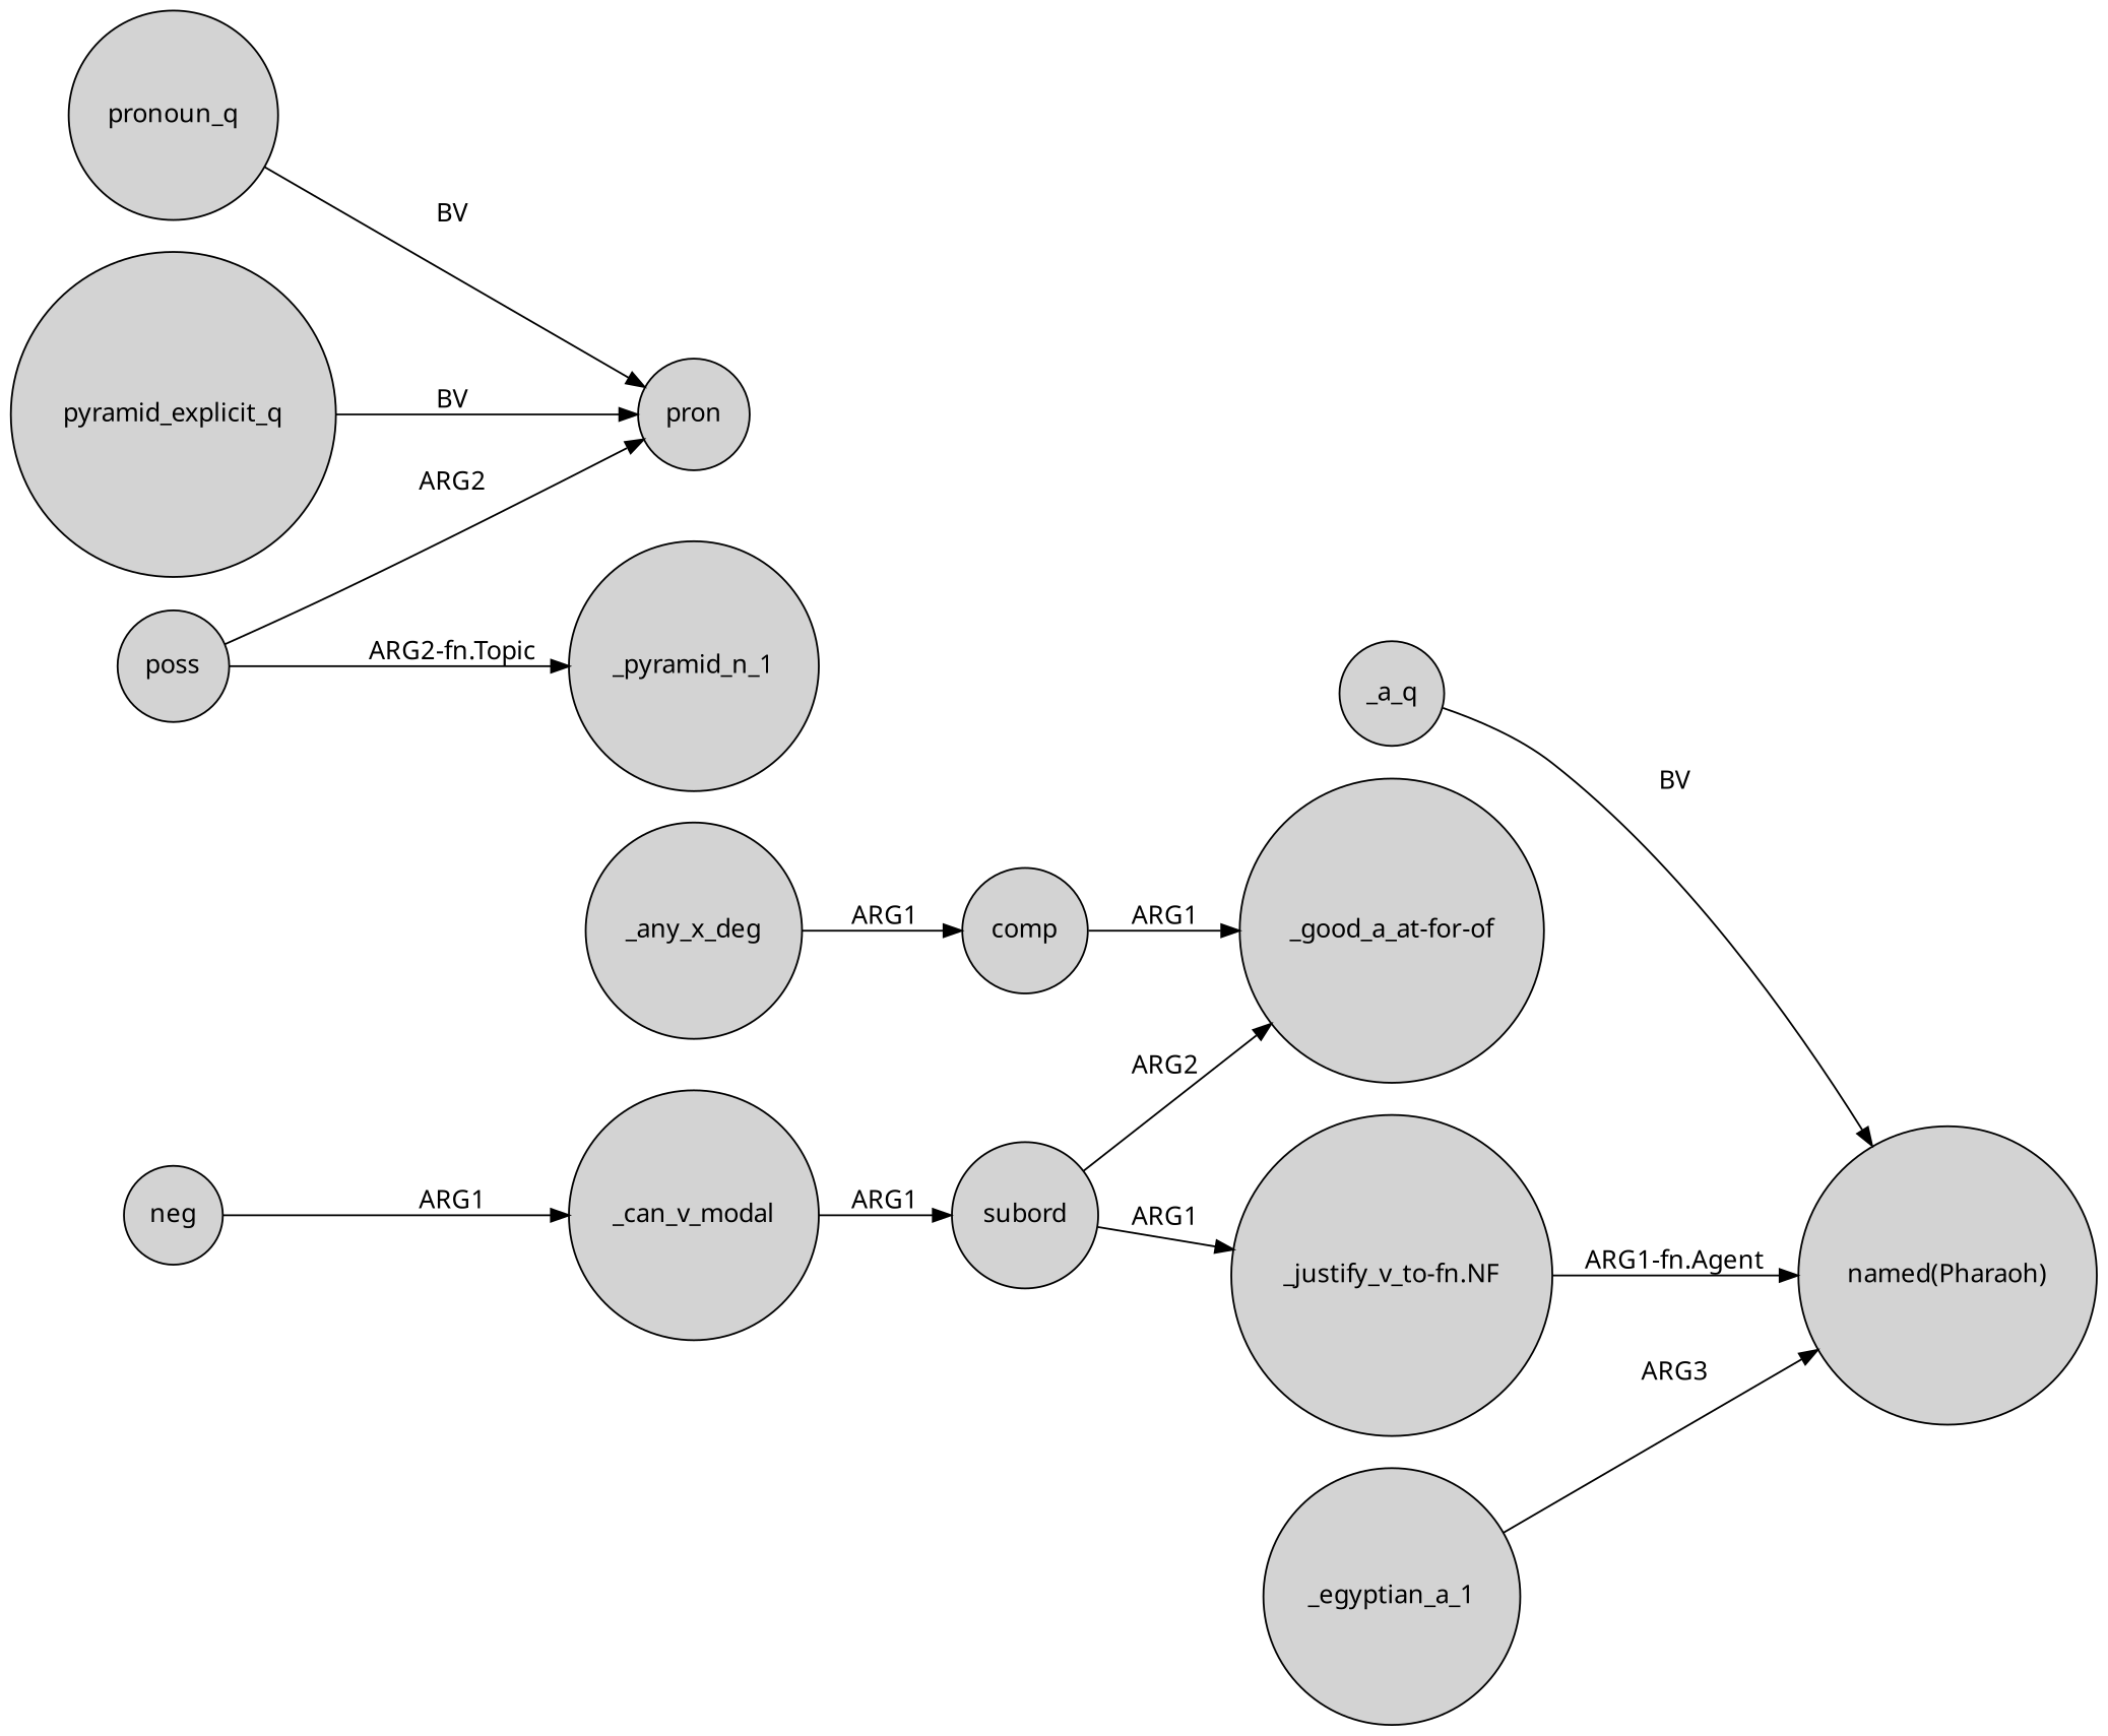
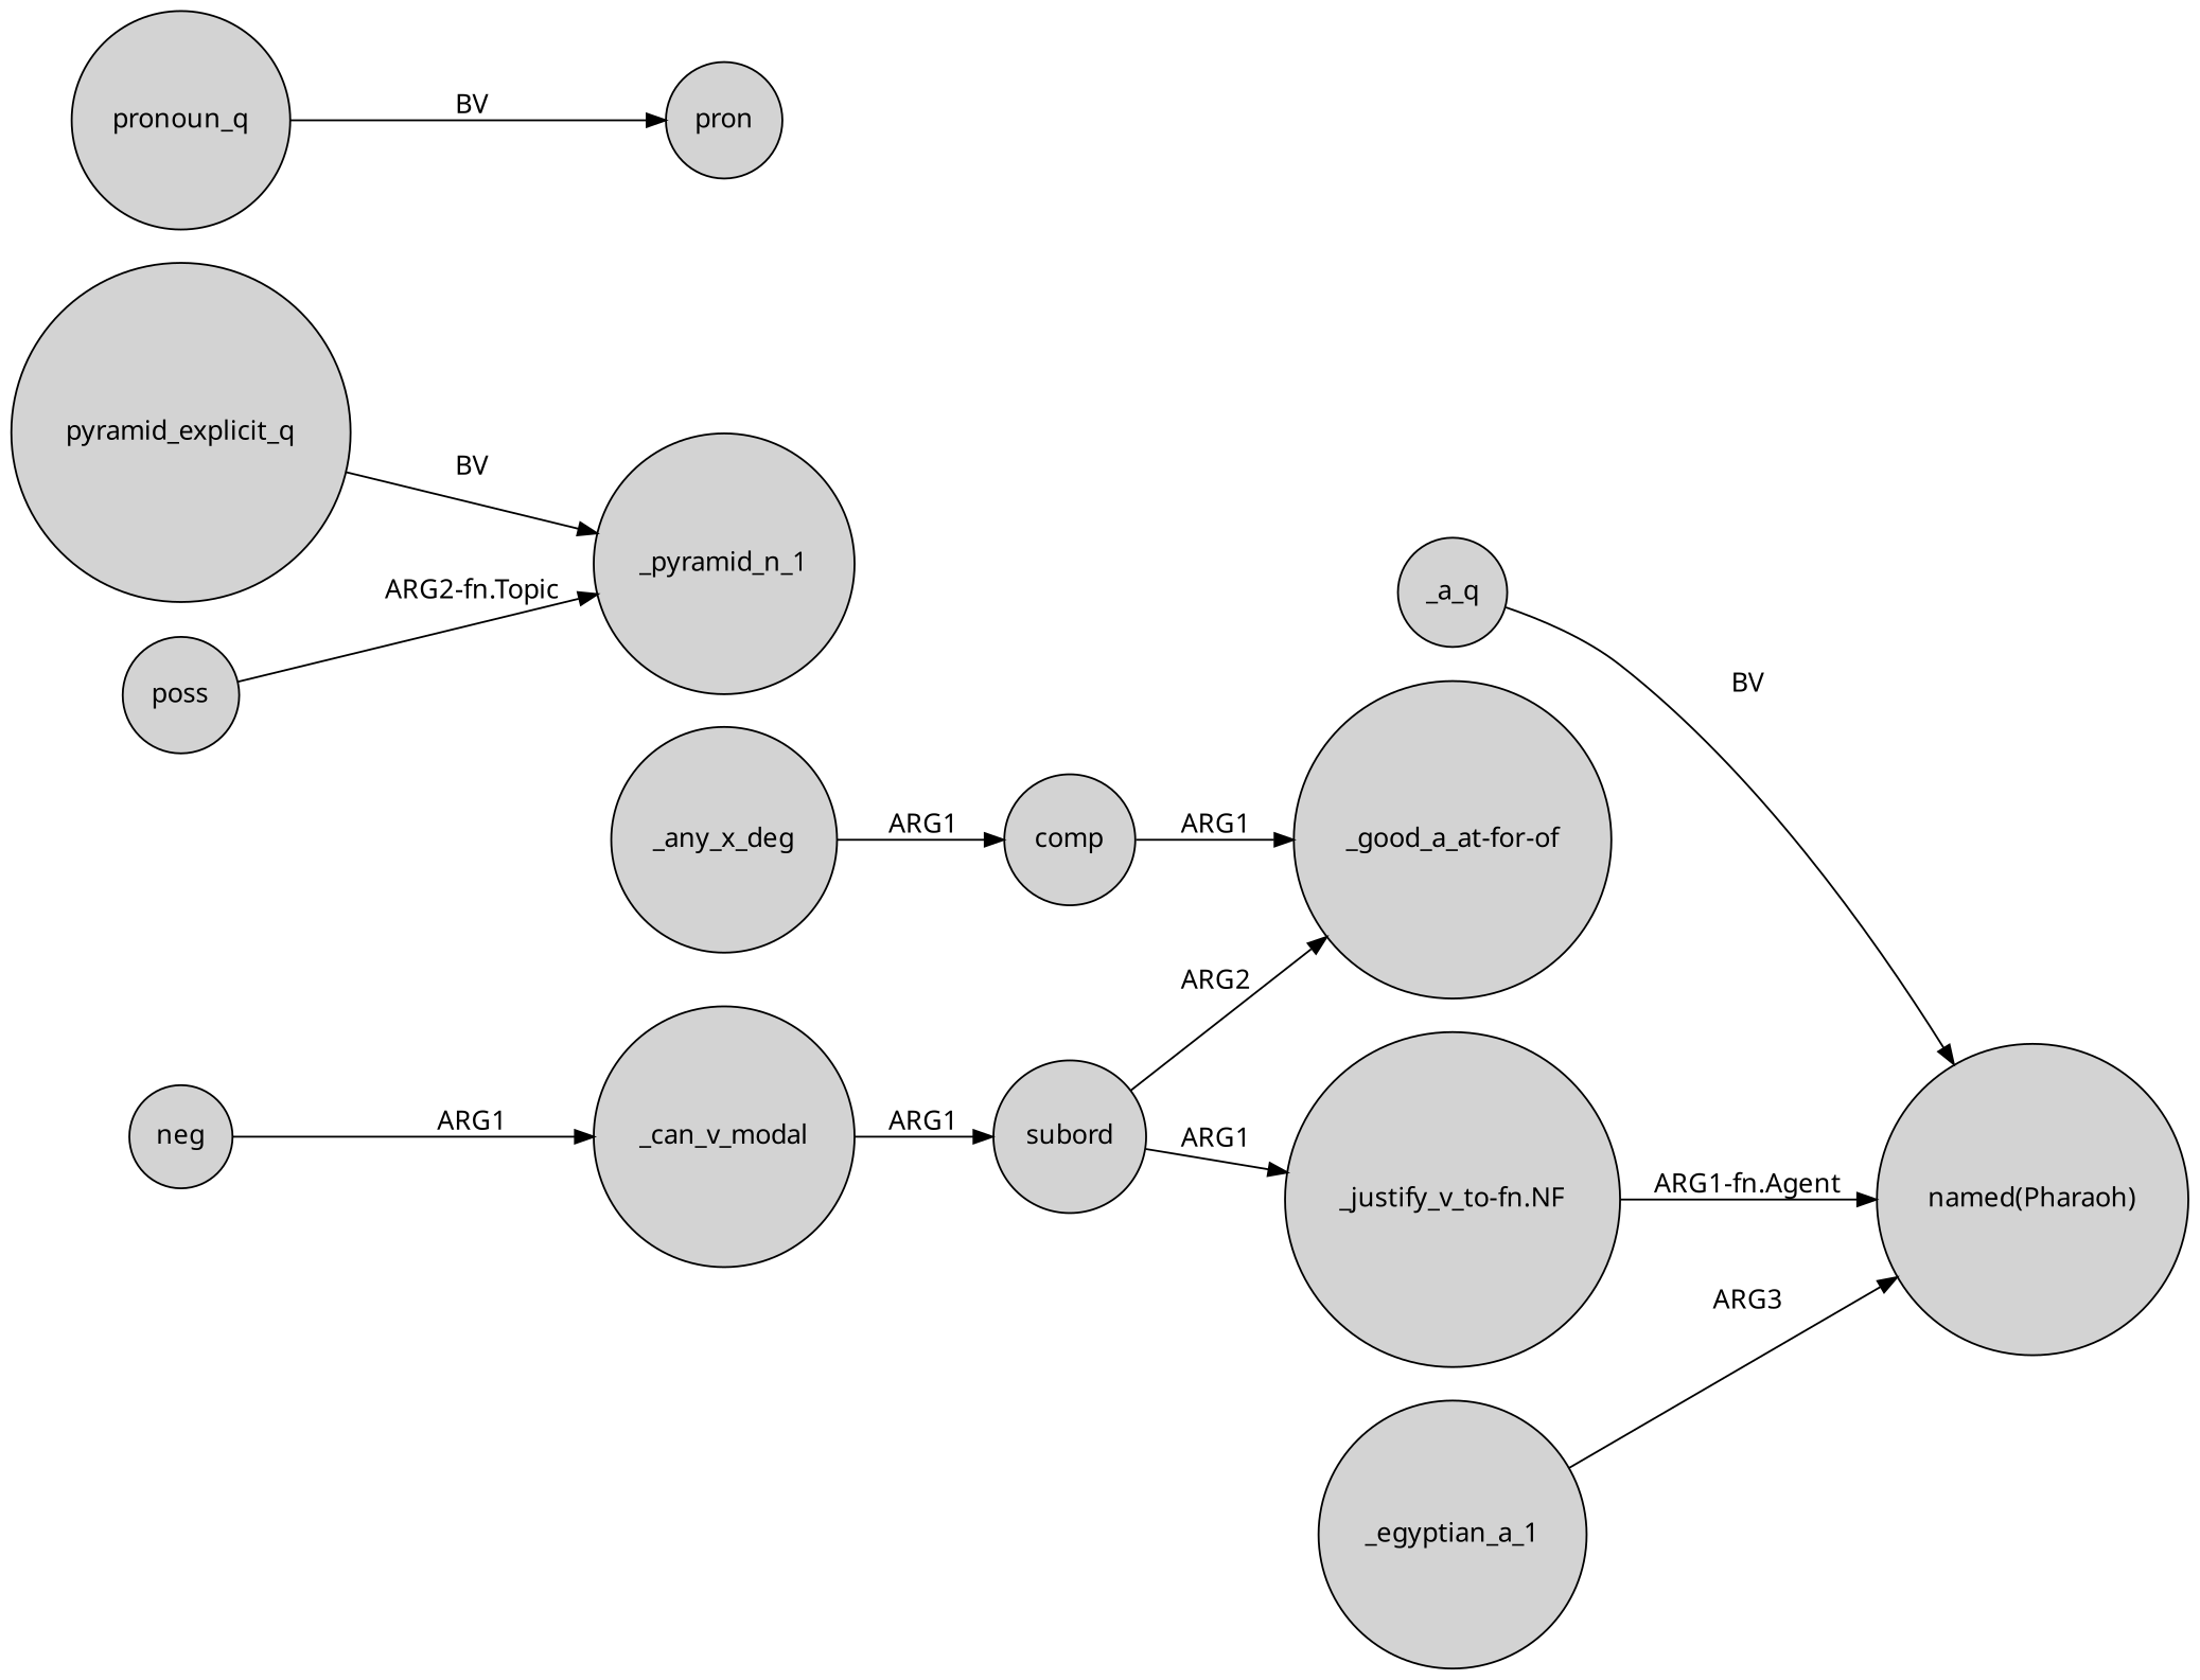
  digraph {
    fontname="Noto Sans"
    rankdir=LR
    node [fontname="Noto Sans" shape=circle style=filled]
    edge [fontname="Noto Sans"]
    _a_q
    "named(Pharaoh)"
    n3 [label=pyramid_explicit_q]
    _pyramid_n_1
    "_justify_v_to-fn.NF"
    comp
    "_good_a_at-for-of"
    _egyptian_a_1
    subord
    poss
    pron
    _any_x_deg
    _can_v_modal
    neg
    pronoun_q
    _a_q -> "named(Pharaoh)" [label=BV]
-   n3 -> pron [label=BV]
+   n3 -> _pyramid_n_1 [label=BV]
    "_justify_v_to-fn.NF" -> "named(Pharaoh)" [label="ARG1-fn.Agent"]
    comp -> "_good_a_at-for-of" [label=ARG1]
    _egyptian_a_1 -> "named(Pharaoh)" [label=ARG3]
    subord -> "_justify_v_to-fn.NF" [label=ARG1]
    subord -> "_good_a_at-for-of" [label=ARG2]
    poss -> _pyramid_n_1 [label="ARG2-fn.Topic"]
-   poss -> pron [label=ARG2]
    _any_x_deg -> comp [label=ARG1]
    _can_v_modal -> subord [label=ARG1]
    neg -> _can_v_modal [label=ARG1]
    pronoun_q -> pron [label=BV]
  }
